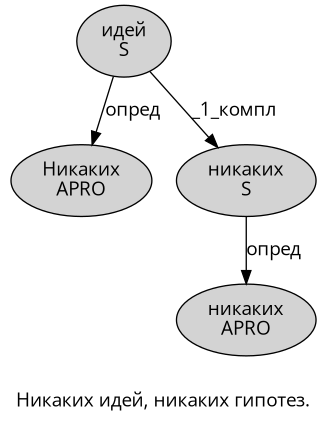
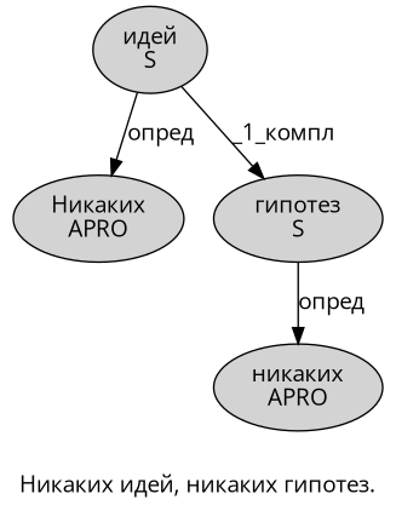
  digraph {
    label="Никаких идей, никаких гипотез."
    fontname="Open Sans"
    node [fillcolor=lightgray penwidth=1 shape=ellipse style=filled fontname="Open Sans"]
    edge [fontname="Open Sans"]
    n1 [label="Никаких\nAPRO"]
    n2 [label="идей\nS"]
-   n3 [label="никаких\nS"]
+   n3 [label="гипотез\nS"]
    n4 [label="никаких\nAPRO"]
    n2 -> n1 [label="опред"]
    n2 -> n3 [label="_1_компл"]
    n3 -> n4 [label="опред"]
  }
